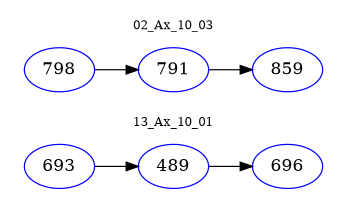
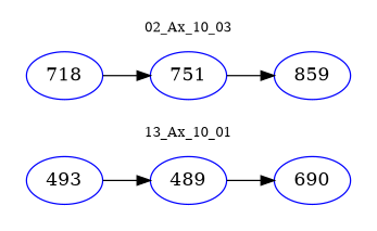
  digraph {
    rankdir=LR
    node [color=blue]
    edge [color=black]
-   n1 [label=693]
+   n1 [label=493]
    n2 [label=489]
-   n3 [label=696]
-   n4 [label=798]
-   n5 [label=791]
+   n3 [label=690]
+   n4 [label=718]
+   n5 [label=751]
    n6 [label=859]
    subgraph cluster_1 {
      color=white
      fontsize=10
      label="13_Ax_10_01"
      n1
      n2
      n3
    }
    subgraph cluster_2 {
      color=white
      fontsize=10
      label="02_Ax_10_03"
      n4
      n5
      n6
    }
    n1 -> n2
    n2 -> n3
    n4 -> n5
    n5 -> n6
  }
